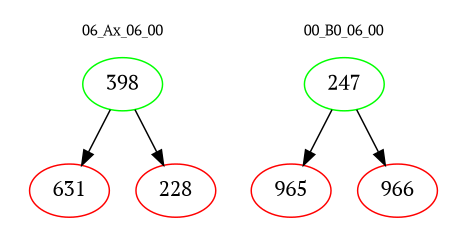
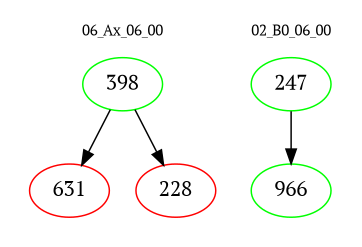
  digraph {
    fontname="PT Serif"
    node [color=red fontname="PT Serif"]
    edge [color=black fontname="PT Serif"]
    n1 [color=green label=398]
    n2 [label=631]
    n3 [label=228]
    n4 [color=green label=247]
-   n5 [label=965]
-   n6 [label=966]
+   n6 [color=green label=966]
    subgraph cluster_1 {
      color=white
      fontsize=10
      label="06_Ax_06_00"
      n1
      n2
      n3
    }
    subgraph cluster_2 {
      color=white
      fontsize=10
-     label="00_B0_06_00"
+     label="02_B0_06_00"
      n4
-     n5
      n6
    }
    n1 -> n2
    n1 -> n3
-   n4 -> n5
    n4 -> n6
  }
